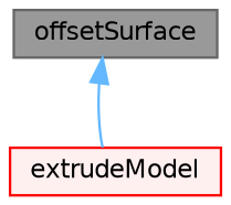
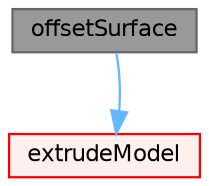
  digraph {
    node [fontname=Helvetica fontsize=10 shape=box style=filled]
    n1 [color=gray40 fillcolor=grey60 fontcolor=black height=0.2 label=offsetSurface width=0.4]
    n2 [color=red fillcolor="#FFF0F0" height=0.2 label=extrudeModel width=0.4]
-   n1 -> n2 [color=steelblue1 dir=back fontname=Helvetica fontsize=10 labelfontname=Helvetica labelfontsize=10 style=solid]
+   n2 -> n1 [color=steelblue1 dir=back fontname=Helvetica fontsize=10 labelfontname=Helvetica labelfontsize=10 style=solid]
  }
